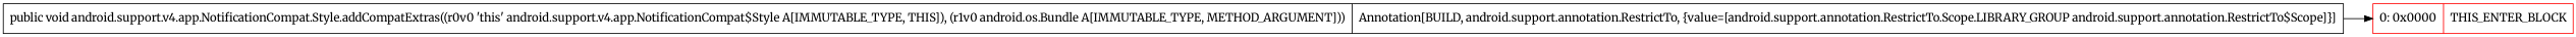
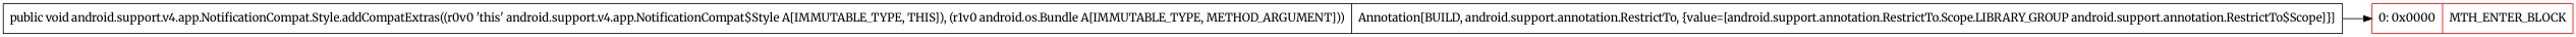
  digraph {
    rankdir=LR
    fontname=Merriweather
    node [shape=record fontname=Merriweather]
-   n1 [color=red label="{0\:\ 0x0000|THIS_ENTER_BLOCK\l}"]
+   n1 [color=red label="{0\:\ 0x0000|MTH_ENTER_BLOCK\l}"]
    n2 [label="{public void android.support.v4.app.NotificationCompat.Style.addCompatExtras((r0v0 'this' android.support.v4.app.NotificationCompat$Style A[IMMUTABLE_TYPE, THIS]), (r1v0 android.os.Bundle A[IMMUTABLE_TYPE, METHOD_ARGUMENT]))  | Annotation[BUILD, android.support.annotation.RestrictTo, \{value=[android.support.annotation.RestrictTo.Scope.LIBRARY_GROUP android.support.annotation.RestrictTo$Scope]\}]\l}"]
    subgraph cluster_1 {
      label="R(0)"
    }
    n2 -> n1 [fontname=Merriweather]
  }
